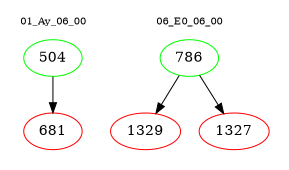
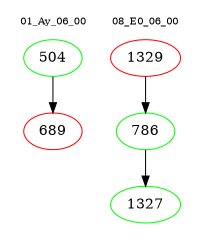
  digraph {
    node [color=red]
    edge [color=black]
    n1 [color=green label=504]
-   n2 [label=681]
+   n2 [label=689]
    n3 [color=green label=786]
    n4 [label=1329]
-   n5 [label=1327]
+   n5 [color=green label=1327]
    subgraph cluster_1 {
      color=white
      fontsize=10
      label="01_Ay_06_00"
      n1
      n2
    }
    subgraph cluster_2 {
      color=white
      fontsize=10
-     label="06_E0_06_00"
+     label="08_E0_06_00"
      n3
      n4
      n5
    }
    n1 -> n2
-   n3 -> n4
+   n4 -> n3
    n3 -> n5
  }
